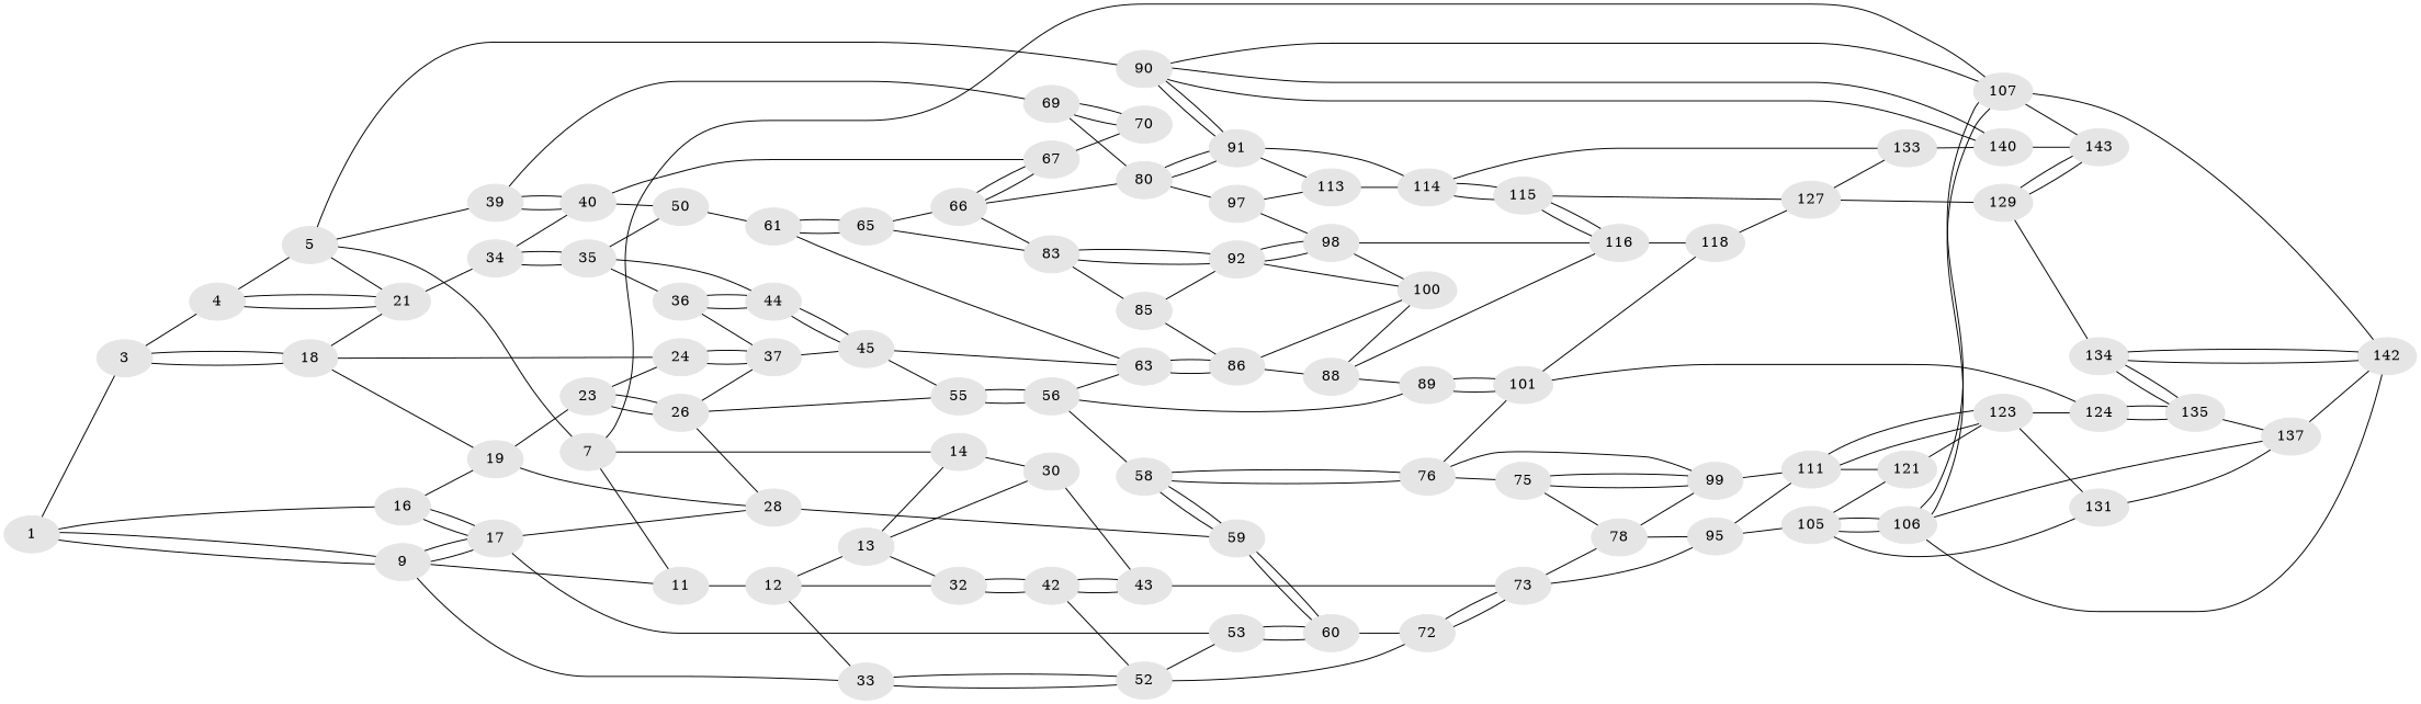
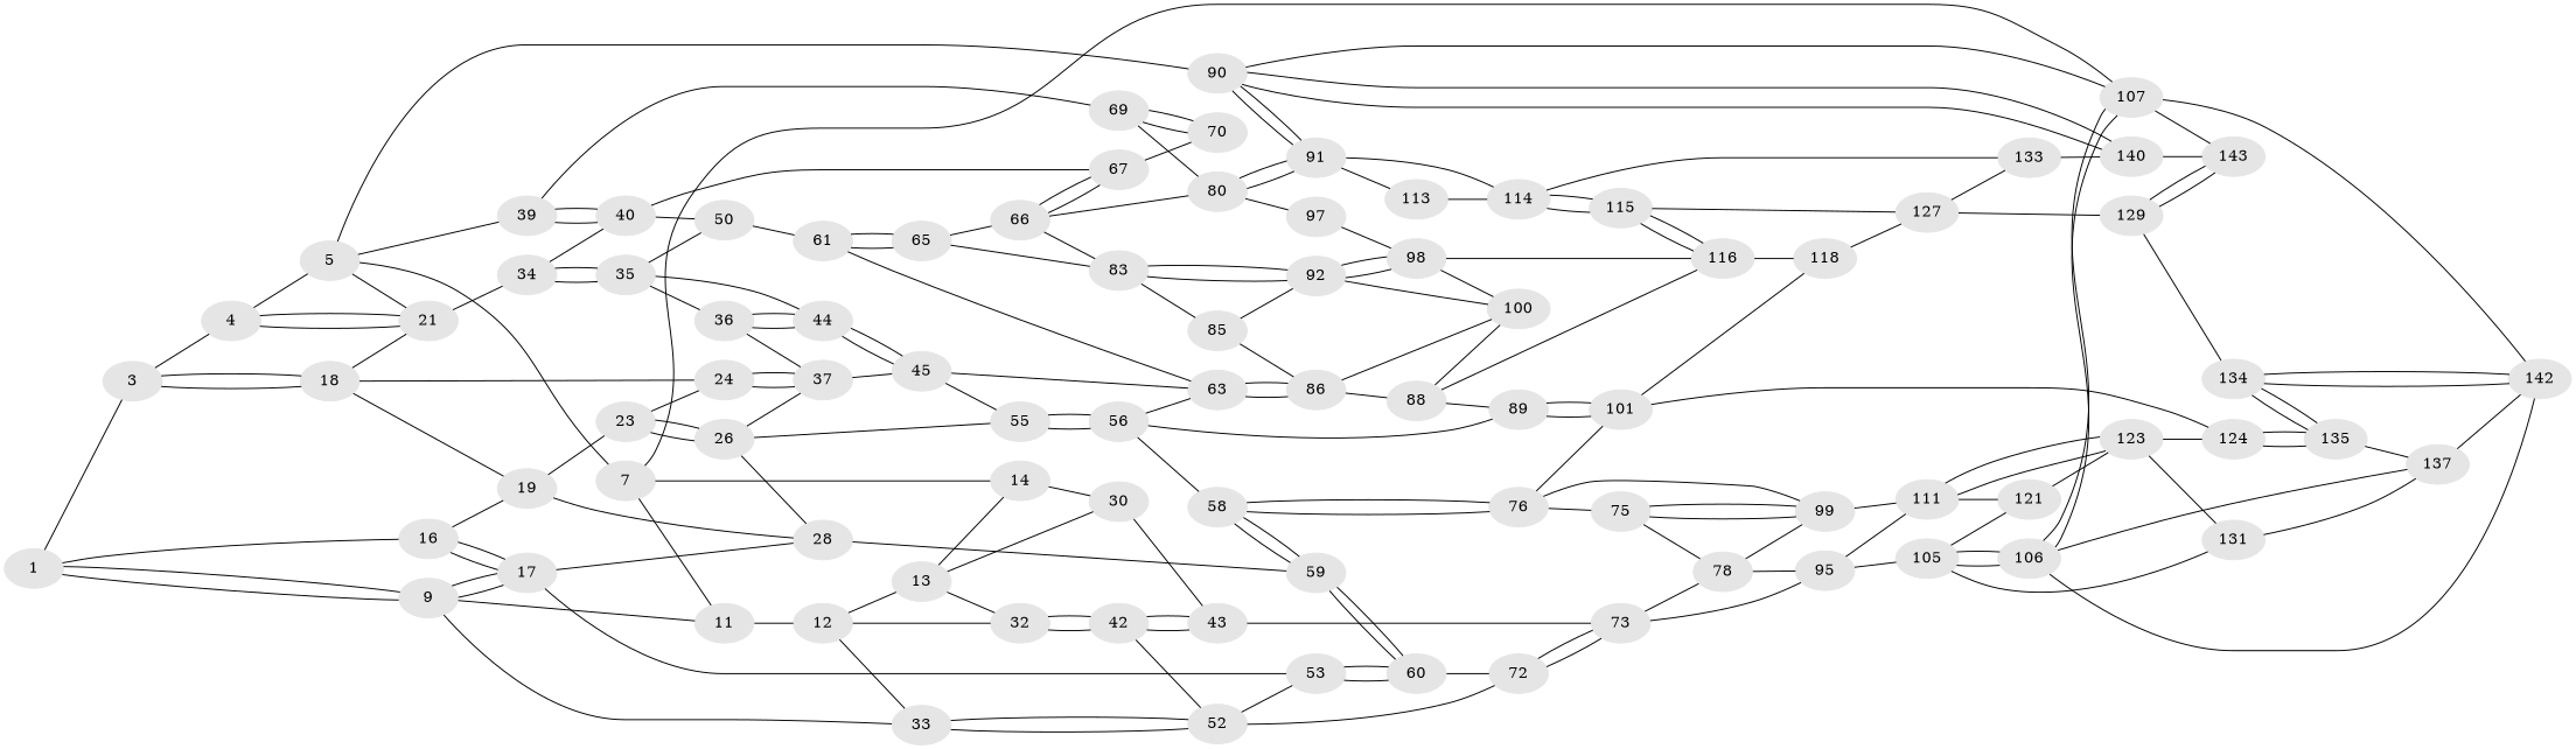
  graph {
    rankdir=LR
    node [color=gray90 style=filled]
    1 [super="+2"]
    3
    9 [super="+10"]
    16
    4
    18 [super="+22"]
    11
    17 [super="+48"]
    33
    19 [super="+20"]
    5 [super="+6"]
    21 [super="+25"]
    24
    7 [super="+8"]
    39
    90
    34
    14 [super="+15"]
    107 [super="+145"]
    40 [super="+49"]
    69 [super="+75"]
    91 [super="+120"]
    140 [super="+141"]
    12 [super="+31"]
    30 [super="+41"]
    142 [super="+146"]
    143 [super="+144"]
    28 [super="+47"]
    53
    52 [super="+54"]
    13 [super="+29"]
    32
    42
    43
    23
    59
    60
    37 [super="+38"]
    26 [super="+27"]
    35 [super="+51"]
    55
    45 [super="+46"]
    56 [super="+57"]
    73 [super="+74"]
    72
    36
    44
    50
    67 [super="+68"]
    61 [super="+62"]
    63 [super="+64"]
    80 [super="+81"]
    70 [super="+71"]
    78 [super="+94"]
    95 [super="+96"]
    86 [super="+87"]
    65 [super="+79"]
    58
    89
    76 [super="+103"]
    101 [super="+102"]
    n62 [label=75]
    99 [super="+104"]
    66 [super="+82"]
    83 [super="+84"]
    88 [super="+109"]
    100 [super="+108"]
    85
    92 [super="+93"]
    97
    105 [super="+122"]
    111 [super="+112"]
    118 [super="+119"]
    124 [super="+125"]
    113
    114 [super="+132"]
    98 [super="+110"]
    116 [super="+117"]
    115
    133
    106 [super="+139"]
    121
    131
    123 [super="+126"]
    127 [super="+128"]
    135 [super="+136"]
    137 [super="+138"]
    129 [super="+130"]
    134
    1 -- 3
    1 -- 9
    1 -- 9
    1 -- 16
    3 -- 4
    3 -- 18
    3 -- 18
    9 -- 11
    9 -- 17
    9 -- 17
    9 -- 33
    16 -- 17
    16 -- 17
    16 -- 19
    4 -- 5
    4 -- 21
    4 -- 21
    18 -- 19
    18 -- 21
    18 -- 24
    11 -- 12
    17 -- 28
    17 -- 53
    33 -- 52
    33 -- 52
    19 -- 28
    19 -- 23
    5 -- 21
    5 -- 7
    5 -- 39
    5 -- 90
    21 -- 34
    24 -- 37
    24 -- 37
    7 -- 11
    7 -- 14
    7 -- 107
    39 -- 40
    39 -- 40
    39 -- 69
    90 -- 107
    90 -- 91
    90 -- 91
    90 -- 140
    90 -- 140
    34 -- 40
    34 -- 35
    34 -- 35
    14 -- 30 [weight=2]
    107 -- 142
    107 -- 143
    40 -- 50
    40 -- 67
    69 -- 80
    69 -- 70 [weight=2]
    69 -- 70
    91 -- 113
    91 -- 114
    140 -- 143 [weight=2]
    12 -- 33
    12 -- 13
    12 -- 32
    30 -- 43
    28 -- 59
    53 -- 60
    53 -- 60
    52 -- 53
    52 -- 72
    13 -- 14
    13 -- 30
    13 -- 32
    32 -- 42
    32 -- 42
    42 -- 52
    42 -- 43
    42 -- 43
    43 -- 73
    23 -- 24
    23 -- 26
    23 -- 26
    59 -- 60
    59 -- 60
    60 -- 72
    37 -- 45
    26 -- 28
    26 -- 37
    26 -- 55
    35 -- 36
    35 -- 44
    35 -- 50
    55 -- 56
    55 -- 56
    45 -- 55
    45 -- 63
    56 -- 63
    56 -- 58
    56 -- 89
    73 -- 78
    73 -- 95
    72 -- 73
    72 -- 73
    36 -- 37
    36 -- 44
    36 -- 44
    44 -- 45
    44 -- 45
    50 -- 61
    67 -- 70 [weight=2]
    61 -- 63
    61 -- 65 [weight=2]
    61 -- 65
    63 -- 86
    63 -- 86
    80 -- 91
    80 -- 91
    80 -- 97
    78 -- 95
    78 -- 99
    95 -- 105
    95 -- 111
    86 -- 88
    86 -- 100
    65 -- 66
    65 -- 83
    58 -- 59
    58 -- 59
    58 -- 76
    58 -- 76
    89 -- 101
    89 -- 101
    76 -- 101
    76 -- n62
    76 -- 99
    101 -- 118
    101 -- 124
    n62 -- 78
    n62 -- 99
    n62 -- 99
    99 -- 111
    66 -- 67
    66 -- 67
    66 -- 80
    66 -- 83
    83 -- 85
    83 -- 92
    83 -- 92
    88 -- 89
    88 -- 100
    88 -- 116
    85 -- 86
    85 -- 92
    92 -- 100
    92 -- 98
    92 -- 98
-   97 -- 113
    97 -- 98
    105 -- 106
    105 -- 106
    105 -- 121
    105 -- 131
    111 -- 121
    111 -- 123
    111 -- 123
    118 -- 127
    124 -- 135 [weight=2]
    124 -- 135
    113 -- 114
    114 -- 115
    114 -- 115
    114 -- 133
    98 -- 100
    98 -- 116
    116 -- 118
    115 -- 116
    115 -- 116
    115 -- 127
    133 -- 140
    106 -- 107
    106 -- 107
    106 -- 142
    106 -- 137
    121 -- 123
    131 -- 137
    123 -- 124
    123 -- 131
    127 -- 133
    127 -- 129
    135 -- 137
    137 -- 142
    129 -- 143
    129 -- 143
    129 -- 134
    134 -- 142
    134 -- 142
    134 -- 135
    134 -- 135
  }
